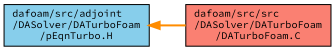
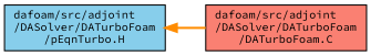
  digraph {
    rankdir=LR
    fontname="Source Code Pro"
    node [color=black fontname="Source Code Pro" fontsize=10 shape=record style=filled]
    n1 [fillcolor=skyblue fontcolor=black height=0.2 label="dafoam/src/adjoint\l/DASolver/DATurboFoam\l/pEqnTurbo.H" width=0.4]
-   n2 [height=0.2 label="dafoam/src/src\l/DASolver/DATurboFoam\l/DATurboFoam.C" width=0.4 fillcolor=salmon]
+   n2 [height=0.2 label="dafoam/src/adjoint\l/DASolver/DATurboFoam\l/DATurboFoam.C" width=0.4 fillcolor=salmon]
    n1 -> n2 [color=darkorange dir=back fontname="Source Code Pro" fontsize=10 labelfontname=Helvetica labelfontsize=10 style=bold]
  }
